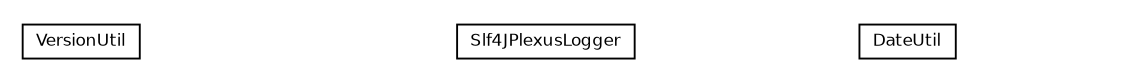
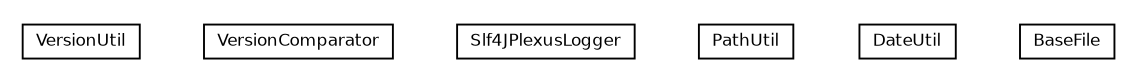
  digraph {
    node [fontcolor=black fontname=Helvetica fontsize=9.0 shape=plaintext]
    n1 [label=<<table border="0" cellborder="1" cellspacing="0" cellpadding="2" port="p" href="./VersionUtil.html"> 		<tr><td><table border="0" cellspacing="0" cellpadding="1"> 			<tr><td> VersionUtil </td></tr> 		</table></td></tr> 		</table>>]
+   n2 [label=<<table border="0" cellborder="1" cellspacing="0" cellpadding="2" port="p" href="./VersionComparator.html"> 		<tr><td><table border="0" cellspacing="0" cellpadding="1"> 			<tr><td> VersionComparator </td></tr> 		</table></td></tr> 		</table>>]
    n3 [label=<<table border="0" cellborder="1" cellspacing="0" cellpadding="2" port="p" href="./Slf4JPlexusLogger.html"> 		<tr><td><table border="0" cellspacing="0" cellpadding="1"> 			<tr><td> Slf4JPlexusLogger </td></tr> 		</table></td></tr> 		</table>>]
+   n4 [label=<<table border="0" cellborder="1" cellspacing="0" cellpadding="2" port="p" href="./PathUtil.html"> 		<tr><td><table border="0" cellspacing="0" cellpadding="1"> 			<tr><td> PathUtil </td></tr> 		</table></td></tr> 		</table>>]
    n5 [label=<<table border="0" cellborder="1" cellspacing="0" cellpadding="2" port="p" href="./DateUtil.html"> 		<tr><td><table border="0" cellspacing="0" cellpadding="1"> 			<tr><td> DateUtil </td></tr> 		</table></td></tr> 		</table>>]
+   n6 [label=<<table border="0" cellborder="1" cellspacing="0" cellpadding="2" port="p" href="./BaseFile.html"> 		<tr><td><table border="0" cellspacing="0" cellpadding="1"> 			<tr><td> BaseFile </td></tr> 		</table></td></tr> 		</table>>]
  }
